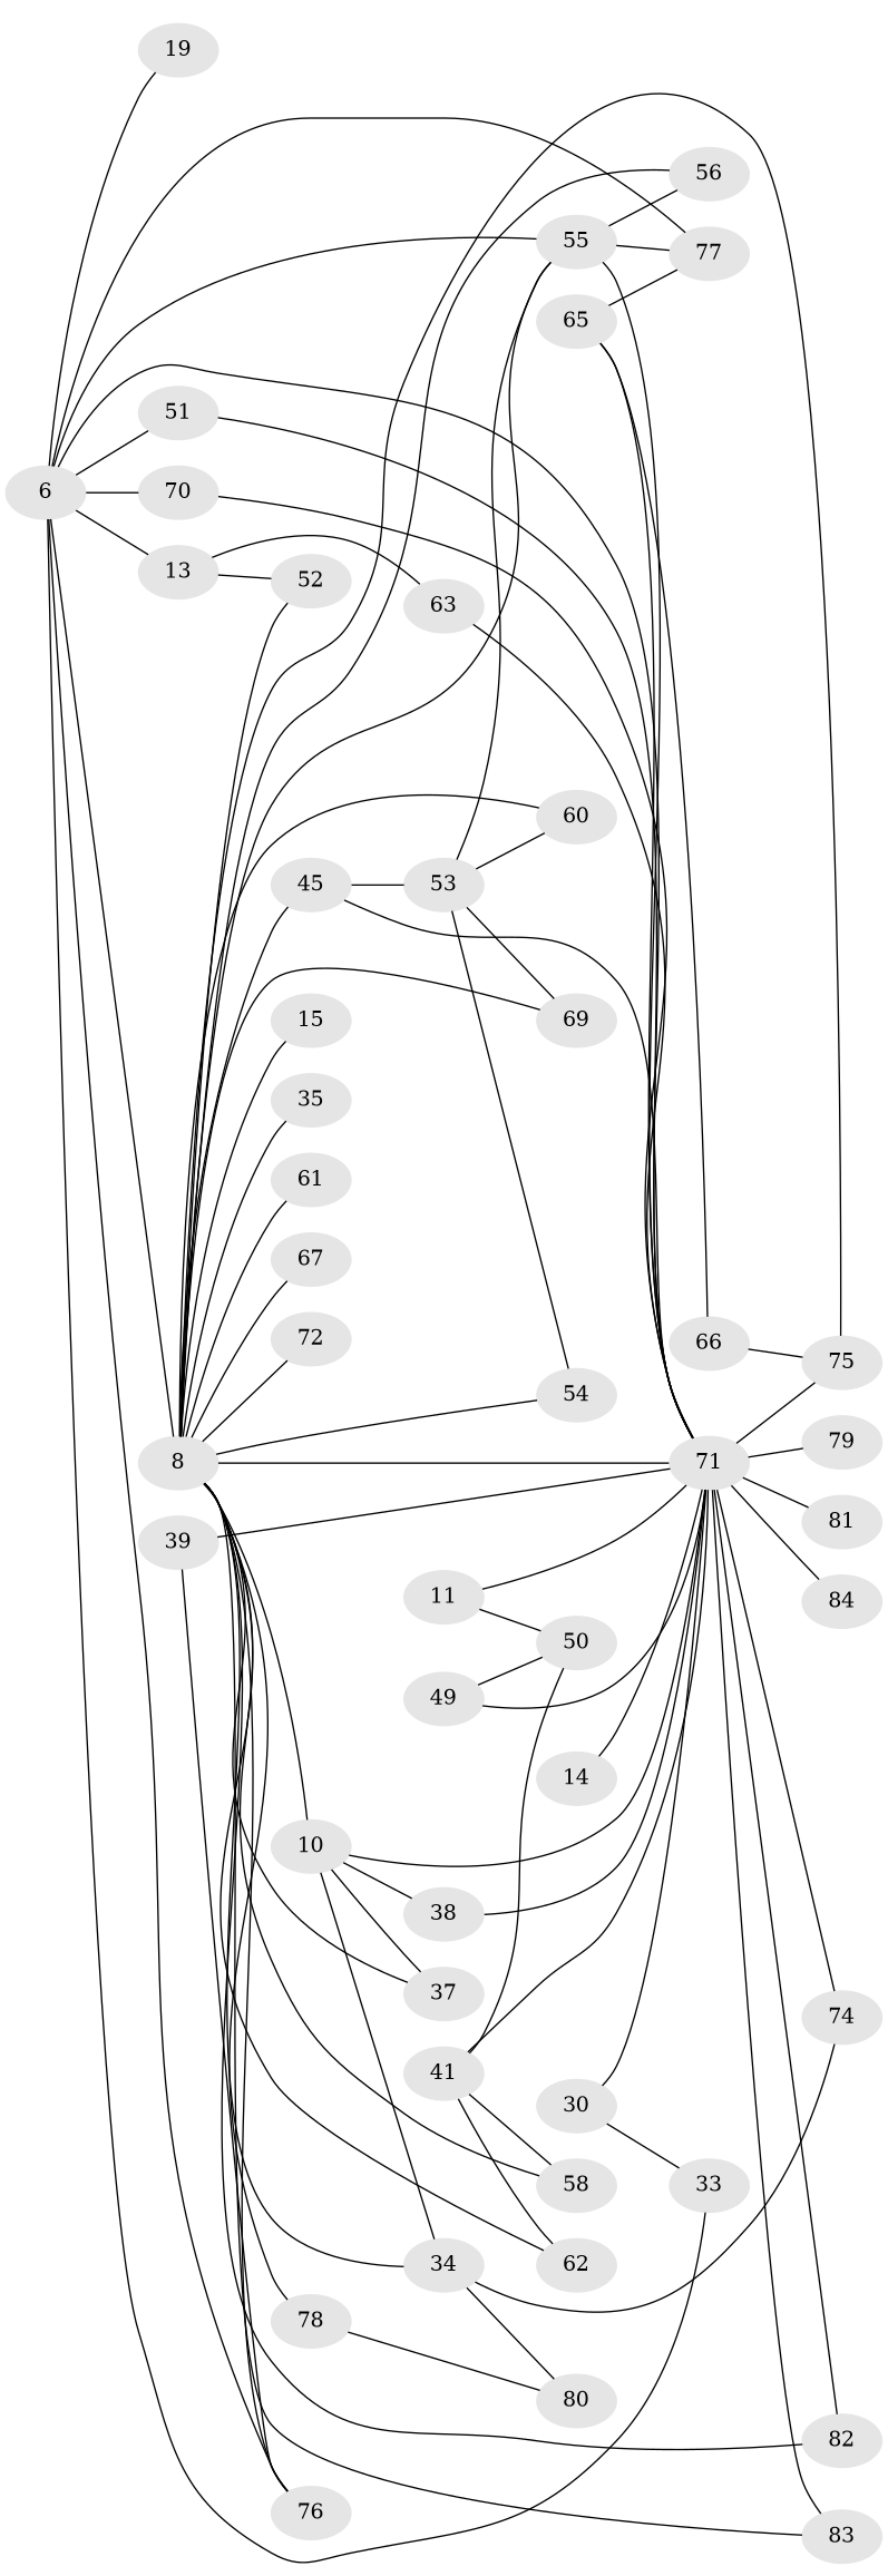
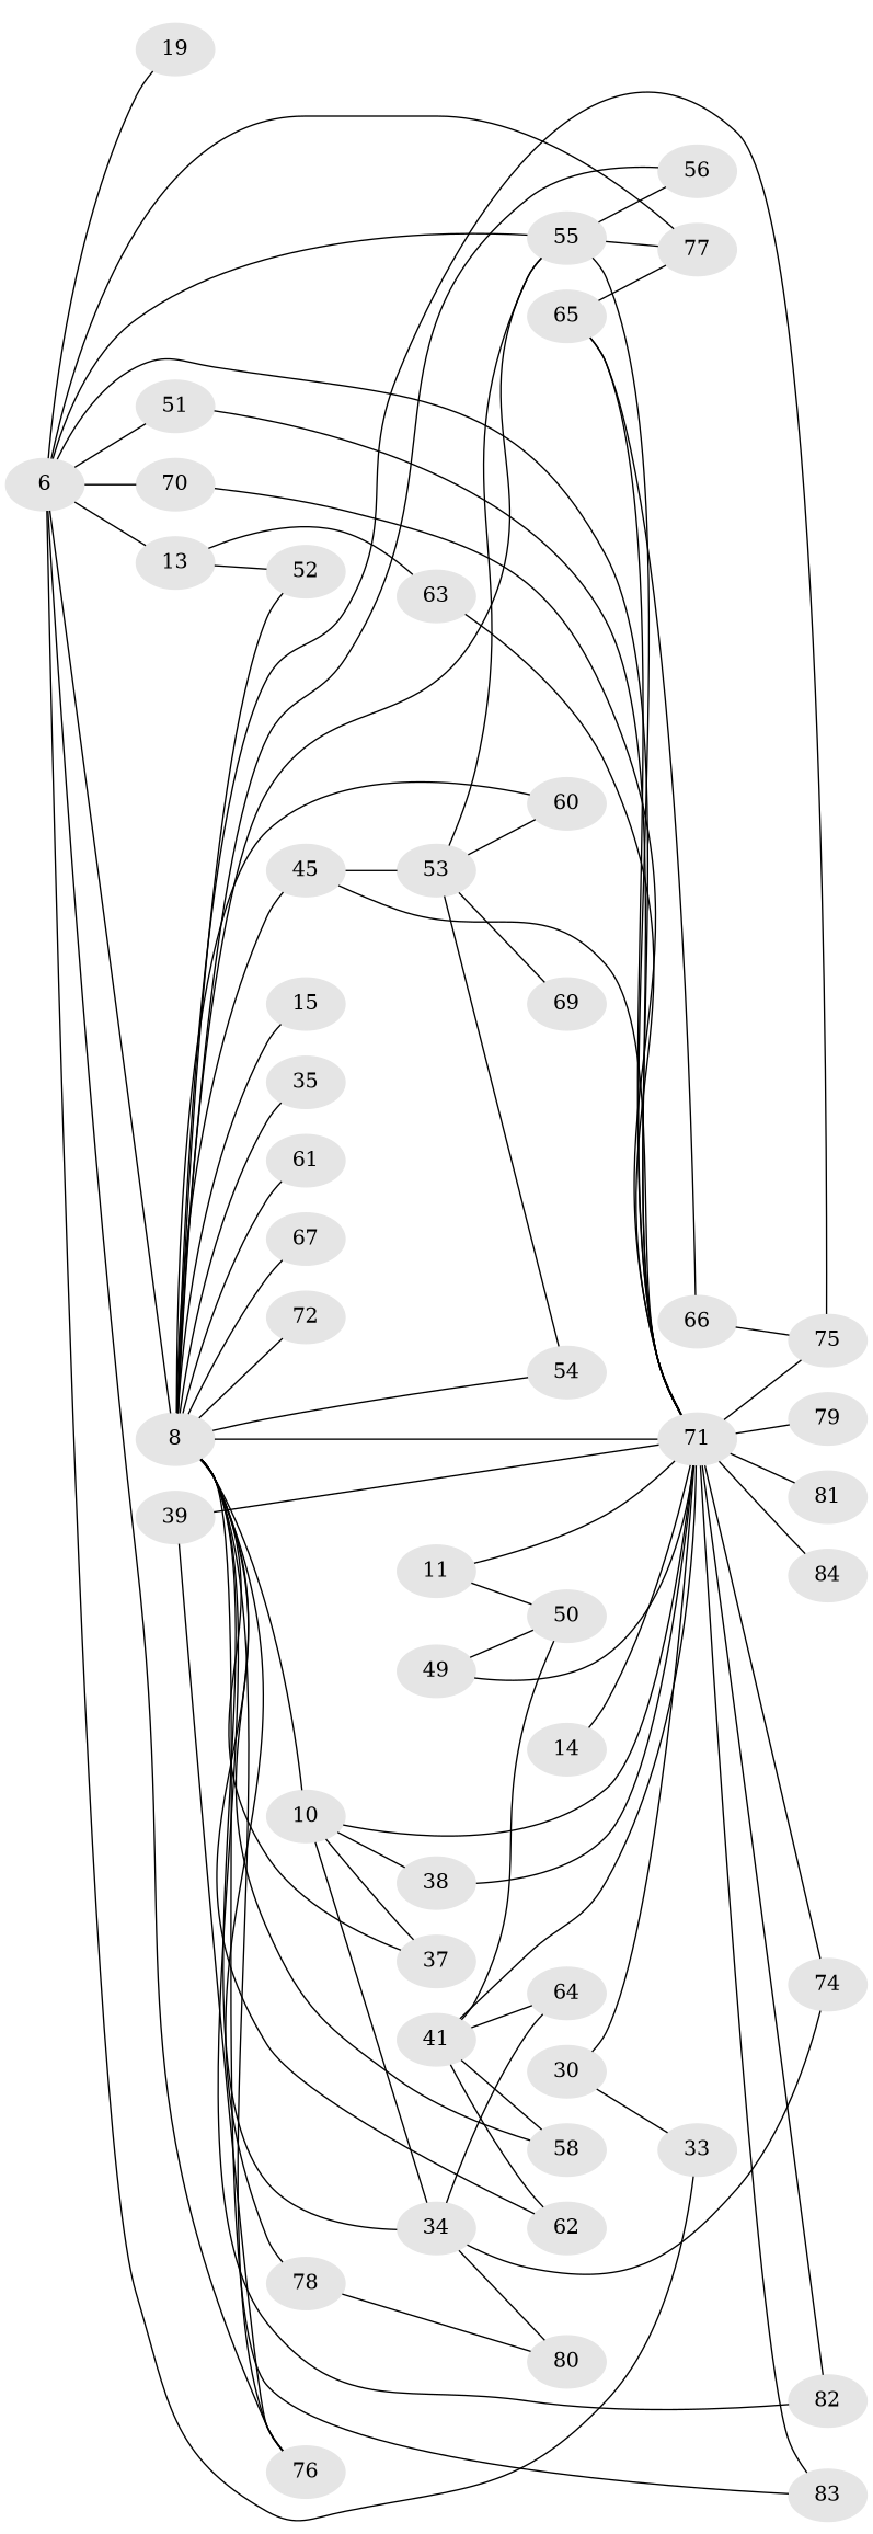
  graph {
    rankdir=LR
    node [color=gray90 style=filled]
    6 [super="+5"]
    8 [super="+3"]
    13 [super="+12"]
    19
    33
    51
    55 [super="+24+47"]
    70
    71 [super="+68+7"]
    76 [super="+40+59"]
    77 [super="+73"]
    10 [super="+1"]
    15
    34 [super="+16"]
    35
    37
    45 [super="+43"]
    52
    54 [super="+42"]
    56
    58 [super="+20+44"]
    60 [super="+17"]
    61 [super="+18"]
    62
    67
    69
    72
    75 [super="+48"]
    78 [super="+36"]
    82
    83
    38
    63
    74
    79
    81
    84
+   64
    80
    53 [super="+31"]
    50 [super="+32"]
    11
    14
    30 [super="+26"]
    39
    41 [super="+28"]
    49
    65
    66
    6 -- 8 [weight=6]
    6 -- 13 [weight=2]
    6 -- 19 [weight=2]
    6 -- 33
    6 -- 51
    6 -- 55 [weight=2]
    6 -- 70
    6 -- 71 [weight=6]
    6 -- 76 [weight=3]
    6 -- 77
    8 -- 55
    8 -- 71 [weight=13]
    8 -- 76
    8 -- 10 [weight=6]
    8 -- 15 [weight=2]
    8 -- 34 [weight=2]
    8 -- 35 [weight=2]
    8 -- 37
    8 -- 45
    8 -- 52
    8 -- 54 [weight=2]
    8 -- 56
    8 -- 58 [weight=2]
    8 -- 60 [weight=2]
    8 -- 61 [weight=2]
    8 -- 62
    8 -- 67
-   8 -- 69
    8 -- 72
    8 -- 75
    8 -- 78 [weight=3]
    8 -- 82
    8 -- 83
    13 -- 52
    13 -- 63
    51 -- 71
    55 -- 71 [weight=4]
    55 -- 77
    55 -- 56
    70 -- 71
    71 -- 75 [weight=3]
    71 -- 82
    71 -- 83
    71 -- 74
    71 -- 79 [weight=2]
    71 -- 81
    71 -- 84 [weight=2]
    10 -- 71 [weight=6]
    10 -- 34
    10 -- 37
    10 -- 38
    34 -- 74
+   34 -- 64
    34 -- 80
    45 -- 71
    45 -- 53
    78 -- 80
    38 -- 71
    63 -- 71
    53 -- 55 [weight=2]
    53 -- 54
    53 -- 60
    53 -- 69
    11 -- 71
    11 -- 50
    14 -- 71 [weight=2]
    30 -- 33
    30 -- 71 [weight=3]
    39 -- 71 [weight=2]
    39 -- 76
    41 -- 71 [weight=2]
    41 -- 58 [weight=2]
    41 -- 62
+   41 -- 64
    41 -- 50 [weight=2]
    49 -- 71
    49 -- 50
    65 -- 71 [weight=2]
    65 -- 77
    65 -- 66
    66 -- 75
  }
